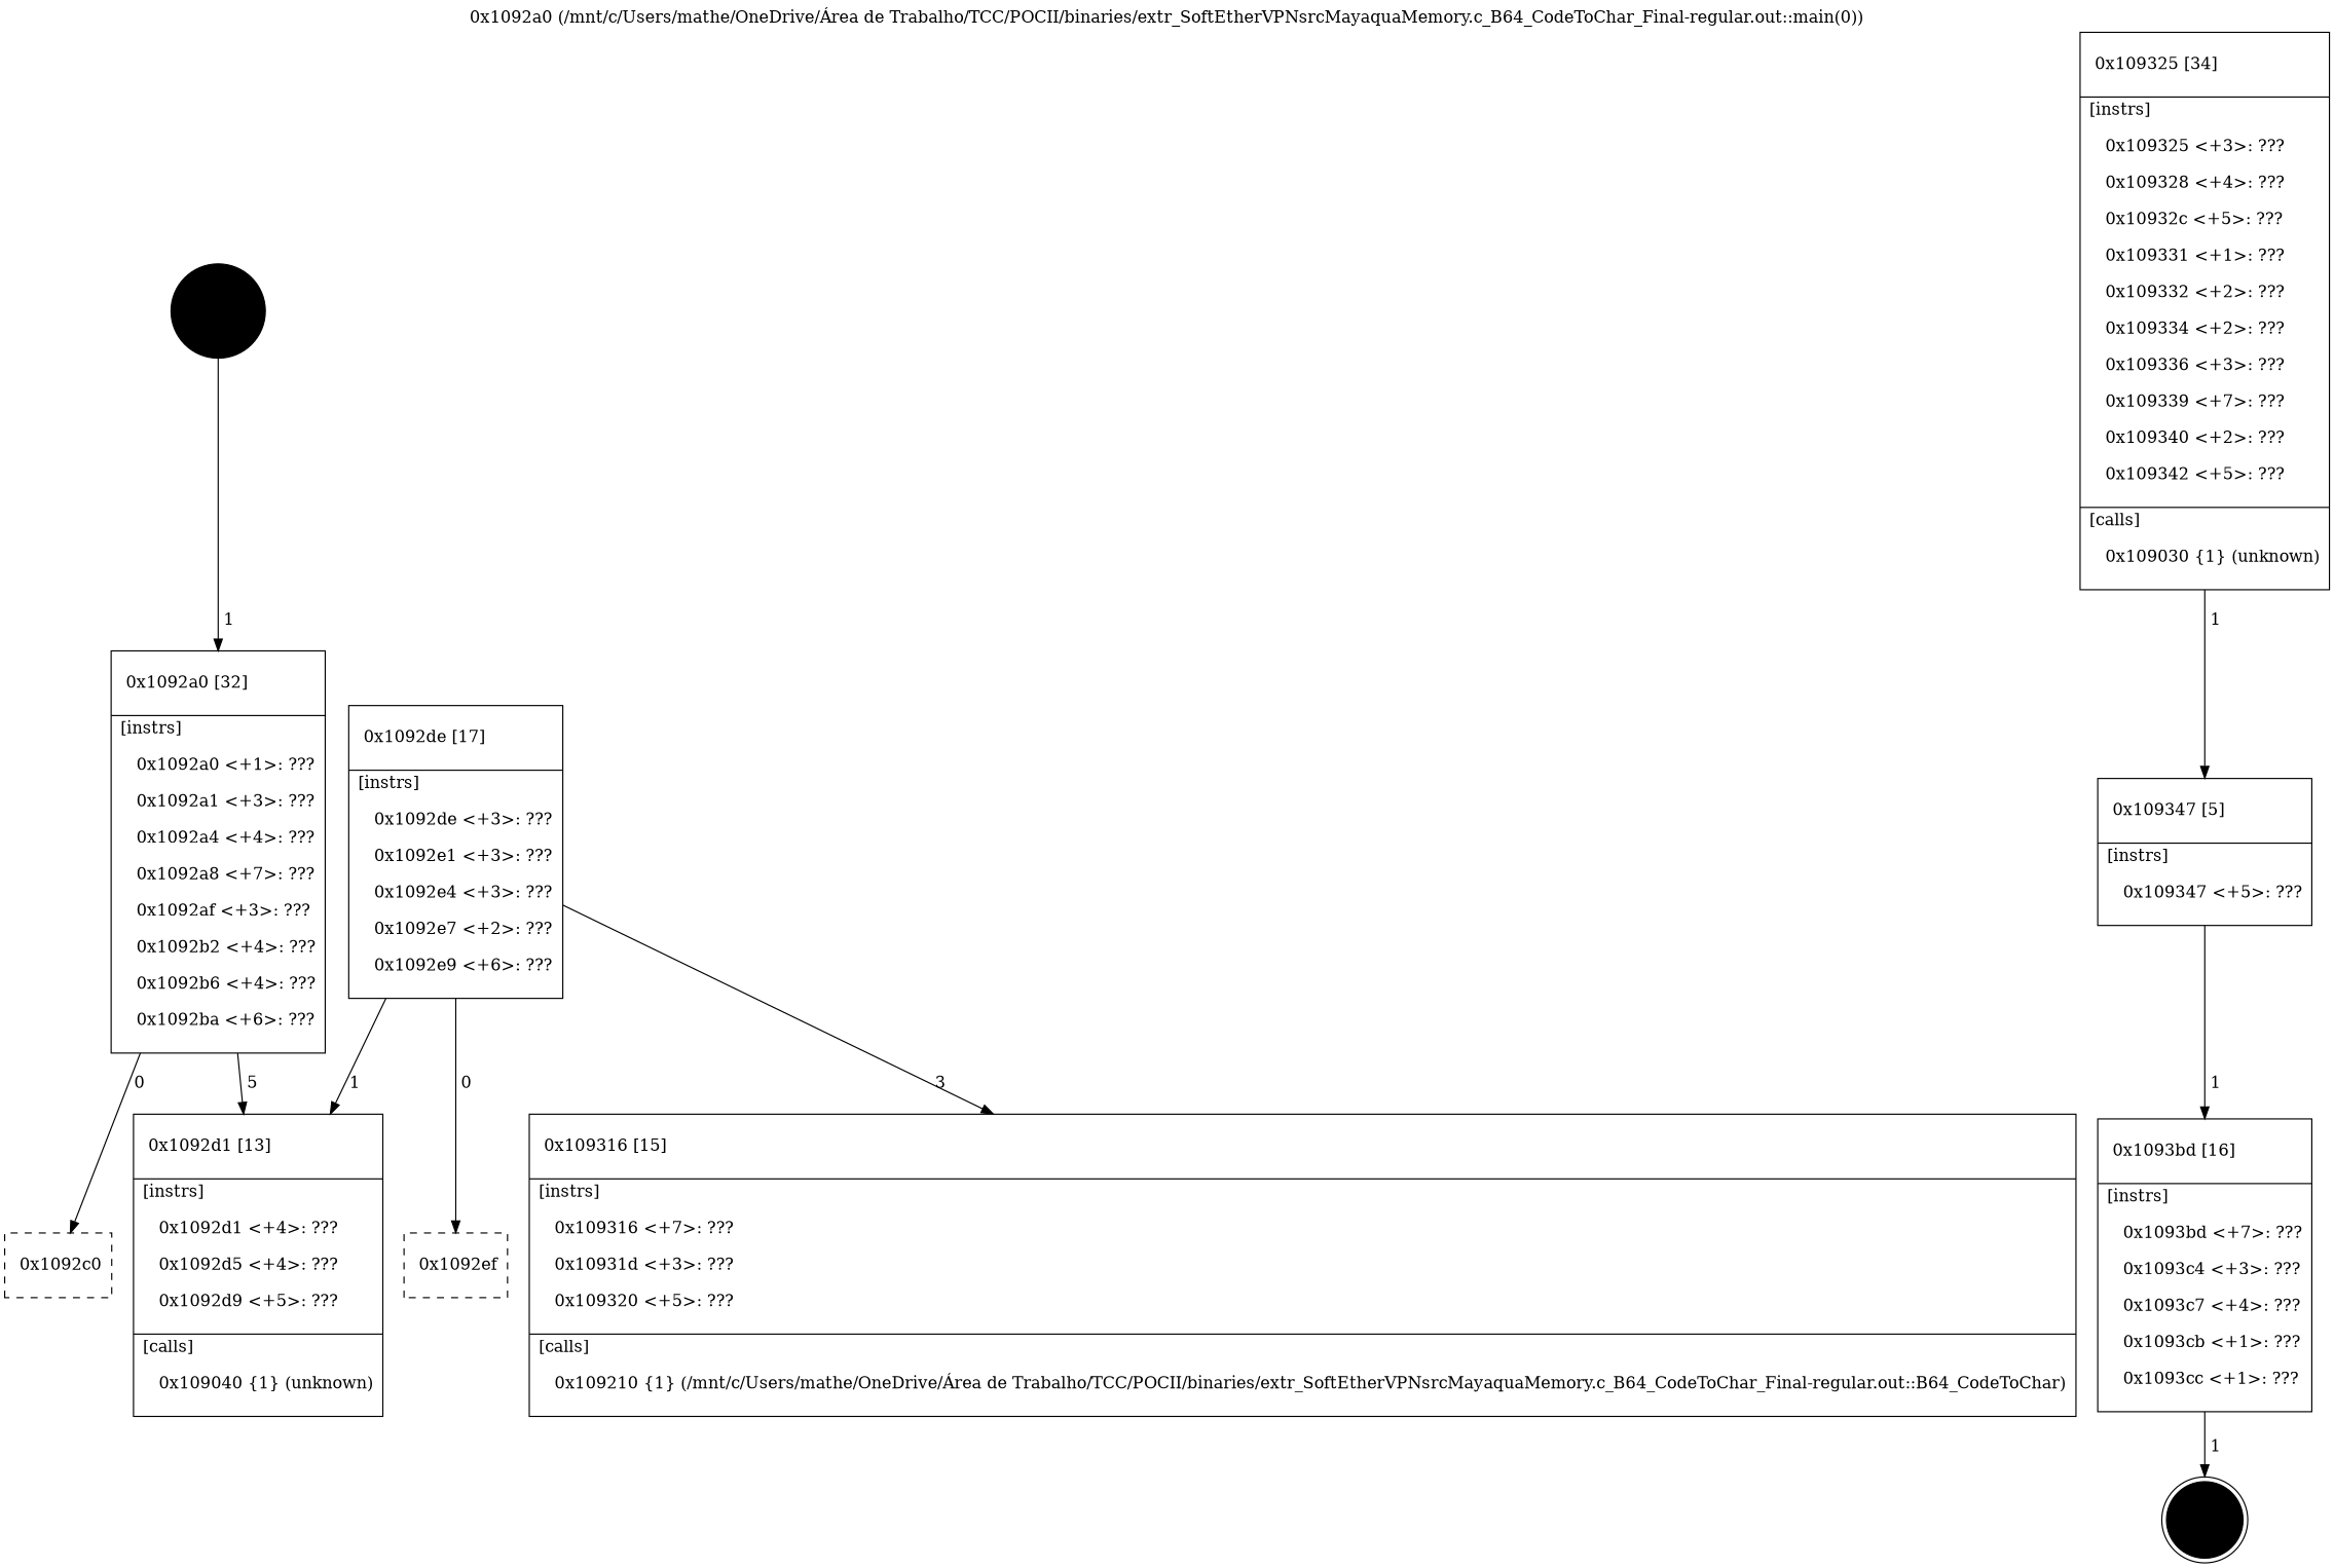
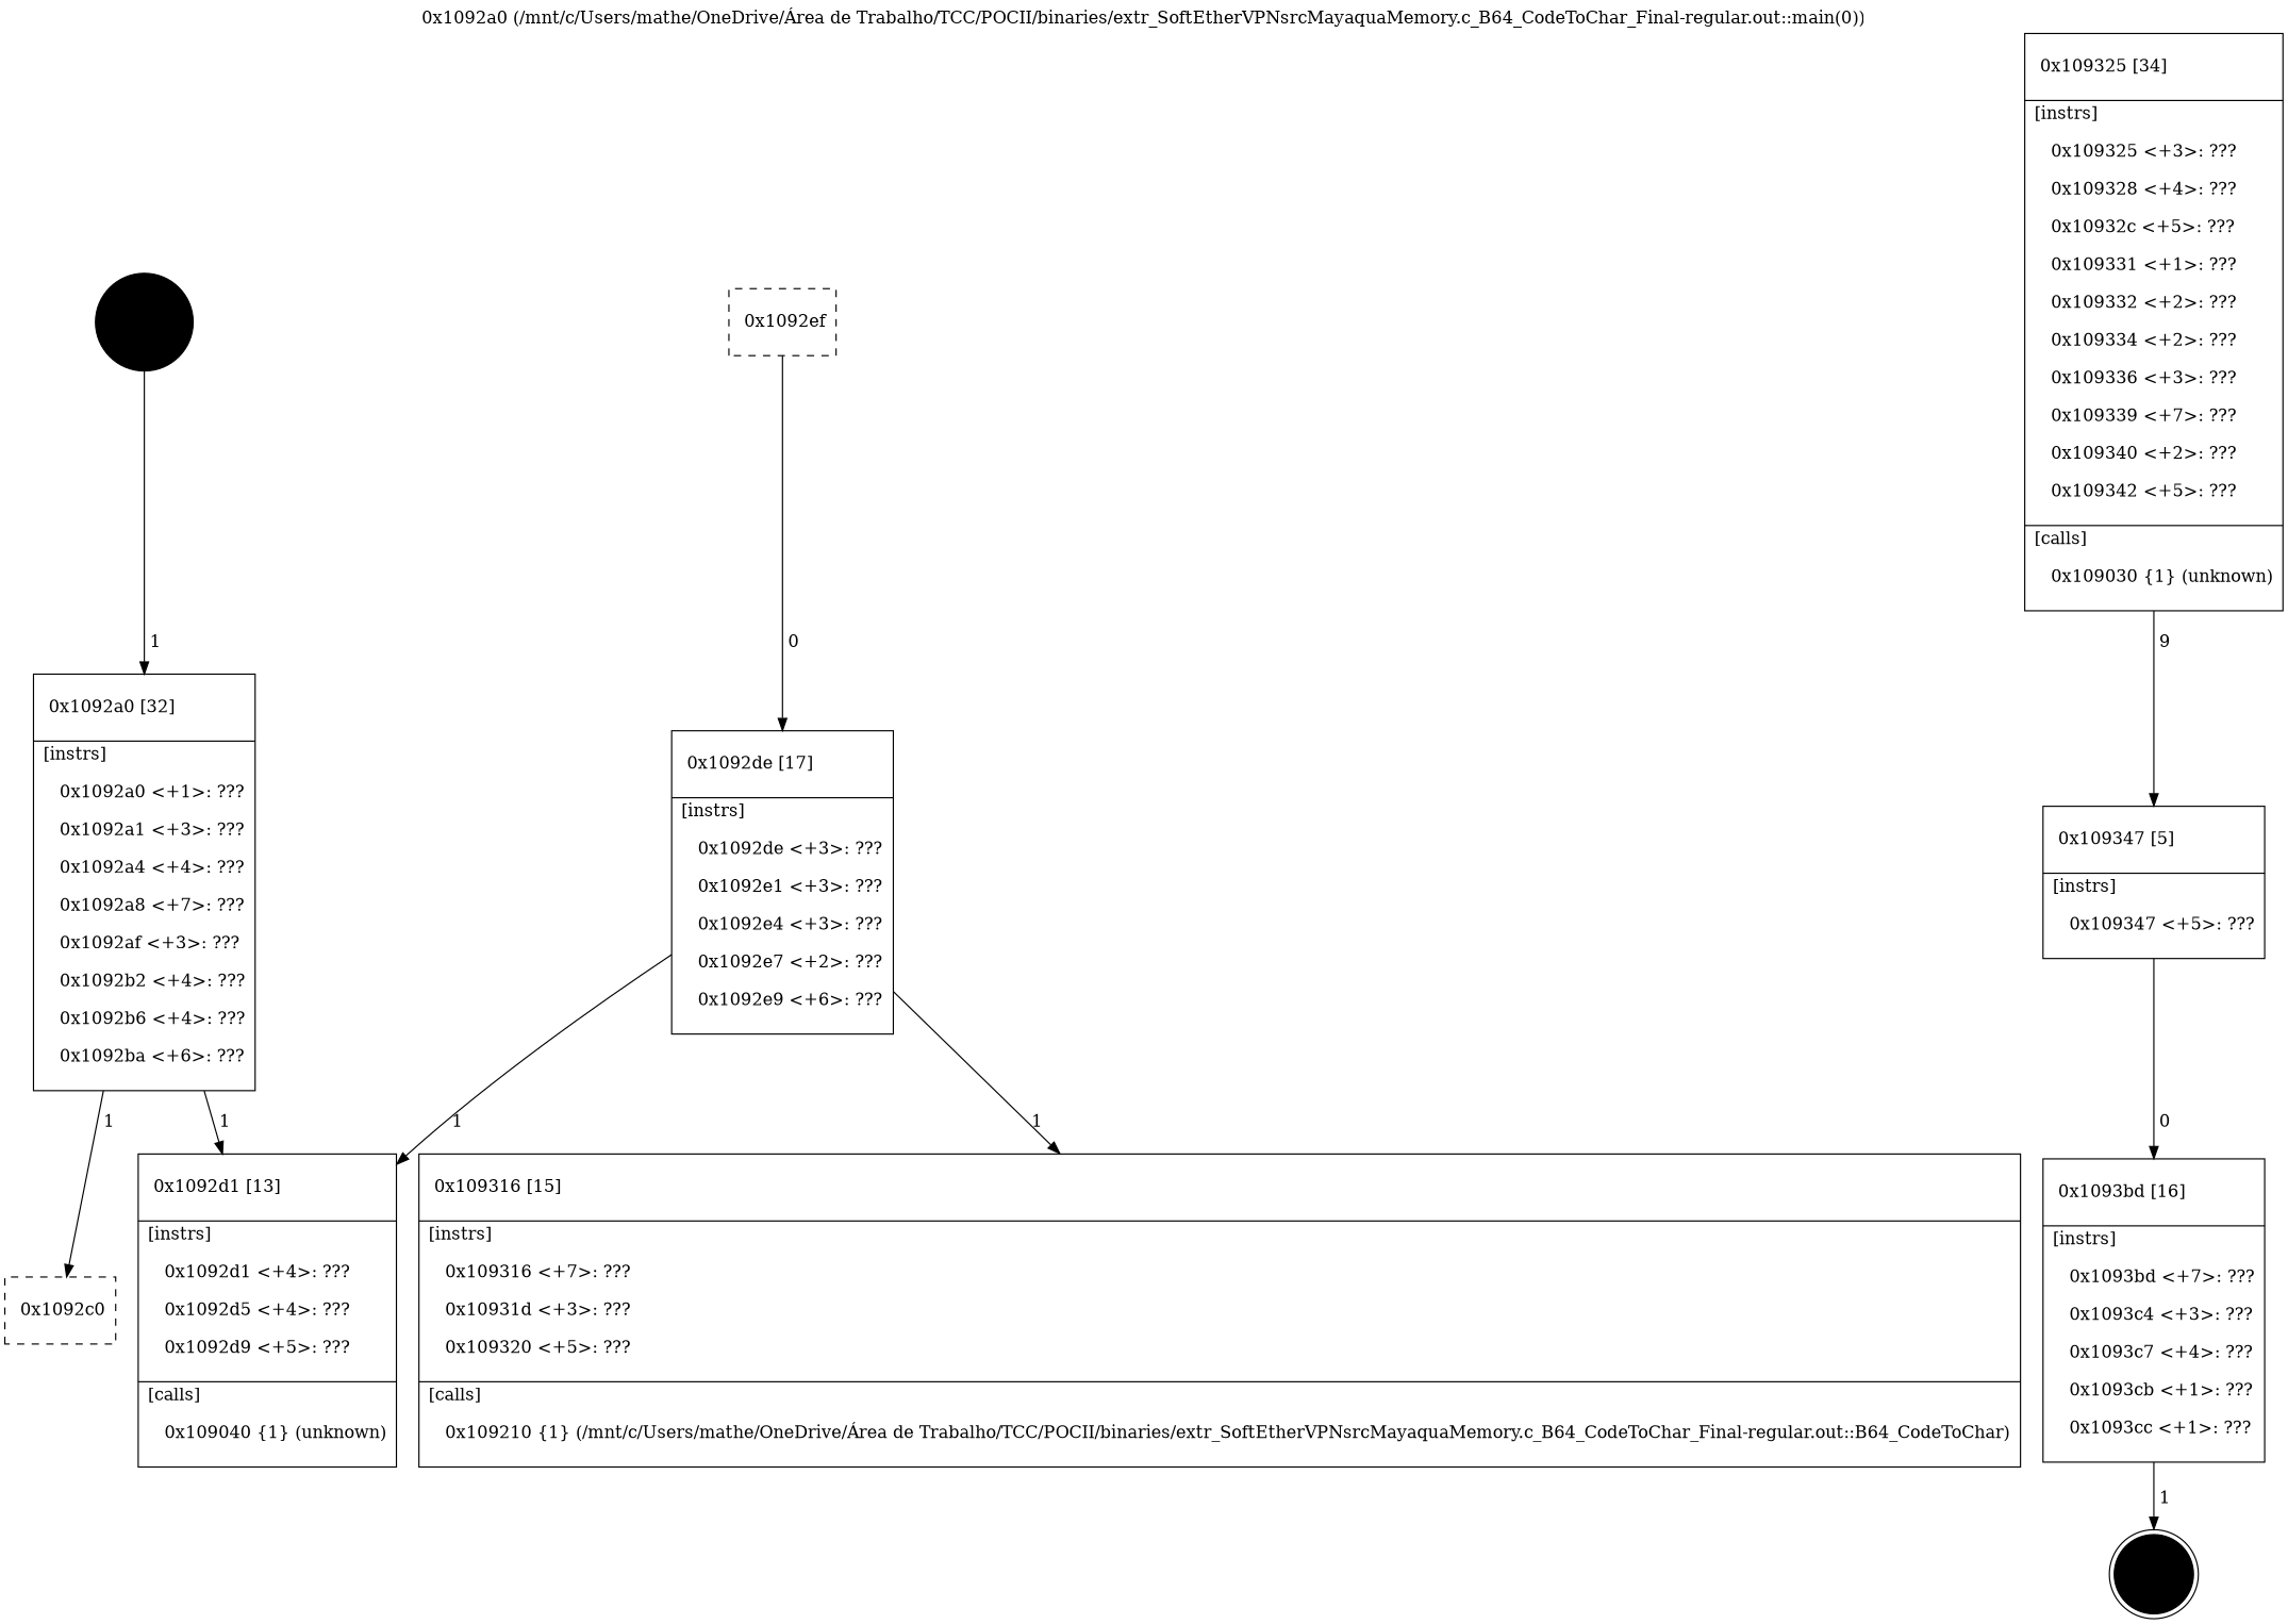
  digraph {
    label="0x1092a0 (/mnt/c/Users/mathe/OneDrive/Área de Trabalho/TCC/POCII/binaries/extr_SoftEtherVPNsrcMayaquaMemory.c_B64_CodeToChar_Final-regular.out::main(0))"
    labelloc=t
    node [shape=record]
    Entry [fillcolor=black height=0.3 shape=circle style=filled width=0.3]
    n2 [label="{\n     0x1092a0 [32]\l\n     | [instrs]\l\n     &nbsp;&nbsp;0x1092a0 \<+1\>: ???\l\n     &nbsp;&nbsp;0x1092a1 \<+3\>: ???\l\n     &nbsp;&nbsp;0x1092a4 \<+4\>: ???\l\n     &nbsp;&nbsp;0x1092a8 \<+7\>: ???\l\n     &nbsp;&nbsp;0x1092af \<+3\>: ???\l\n     &nbsp;&nbsp;0x1092b2 \<+4\>: ???\l\n     &nbsp;&nbsp;0x1092b6 \<+4\>: ???\l\n     &nbsp;&nbsp;0x1092ba \<+6\>: ???\l\n  }"]
    n3 [label="{\n     0x1092d1 [13]\l\n     | [instrs]\l\n     &nbsp;&nbsp;0x1092d1 \<+4\>: ???\l\n     &nbsp;&nbsp;0x1092d5 \<+4\>: ???\l\n     &nbsp;&nbsp;0x1092d9 \<+5\>: ???\l\n     | [calls]\l\n     &nbsp;&nbsp;0x109040 \{1\} (unknown)\l\n  }"]
    n4 [label="{\n     0x1092c0\l\n  }" style=dashed]
    n5 [label="{\n     0x1092de [17]\l\n     | [instrs]\l\n     &nbsp;&nbsp;0x1092de \<+3\>: ???\l\n     &nbsp;&nbsp;0x1092e1 \<+3\>: ???\l\n     &nbsp;&nbsp;0x1092e4 \<+3\>: ???\l\n     &nbsp;&nbsp;0x1092e7 \<+2\>: ???\l\n     &nbsp;&nbsp;0x1092e9 \<+6\>: ???\l\n  }"]
    n6 [label="{\n     0x109316 [15]\l\n     | [instrs]\l\n     &nbsp;&nbsp;0x109316 \<+7\>: ???\l\n     &nbsp;&nbsp;0x10931d \<+3\>: ???\l\n     &nbsp;&nbsp;0x109320 \<+5\>: ???\l\n     | [calls]\l\n     &nbsp;&nbsp;0x109210 \{1\} (/mnt/c/Users/mathe/OneDrive/Área de Trabalho/TCC/POCII/binaries/extr_SoftEtherVPNsrcMayaquaMemory.c_B64_CodeToChar_Final-regular.out::B64_CodeToChar)\l\n  }"]
    n7 [label="{\n     0x1092ef\l\n  }" style=dashed]
    n8 [label="{\n     0x109325 [34]\l\n     | [instrs]\l\n     &nbsp;&nbsp;0x109325 \<+3\>: ???\l\n     &nbsp;&nbsp;0x109328 \<+4\>: ???\l\n     &nbsp;&nbsp;0x10932c \<+5\>: ???\l\n     &nbsp;&nbsp;0x109331 \<+1\>: ???\l\n     &nbsp;&nbsp;0x109332 \<+2\>: ???\l\n     &nbsp;&nbsp;0x109334 \<+2\>: ???\l\n     &nbsp;&nbsp;0x109336 \<+3\>: ???\l\n     &nbsp;&nbsp;0x109339 \<+7\>: ???\l\n     &nbsp;&nbsp;0x109340 \<+2\>: ???\l\n     &nbsp;&nbsp;0x109342 \<+5\>: ???\l\n     | [calls]\l\n     &nbsp;&nbsp;0x109030 \{1\} (unknown)\l\n  }"]
    n9 [label="{\n     0x109347 [5]\l\n     | [instrs]\l\n     &nbsp;&nbsp;0x109347 \<+5\>: ???\l\n  }"]
    n10 [label="{\n     0x1093bd [16]\l\n     | [instrs]\l\n     &nbsp;&nbsp;0x1093bd \<+7\>: ???\l\n     &nbsp;&nbsp;0x1093c4 \<+3\>: ???\l\n     &nbsp;&nbsp;0x1093c7 \<+4\>: ???\l\n     &nbsp;&nbsp;0x1093cb \<+1\>: ???\l\n     &nbsp;&nbsp;0x1093cc \<+1\>: ???\l\n  }"]
    Exit [fillcolor=black height=0.3 peripheries=2 shape=circle style=filled width=0.3]
    Entry -> n2 [label=" 1"]
-   n2 -> n3 [label=" 5"]
-   n2 -> n4 [label=" 0"]
+   n2 -> n3 [label=" 1"]
+   n2 -> n4 [label=" 1"]
    n5 -> n3 [label=" 1"]
-   n5 -> n6 [label=" 3"]
-   n5 -> n7 [label=" 0"]
-   n8 -> n9 [label=" 1"]
-   n9 -> n10 [label=" 1"]
+   n5 -> n6 [label=" 1"]
+   n7 -> n5 [label=" 0"]
+   n8 -> n9 [label=" 9"]
+   n9 -> n10 [label=" 0"]
    n10 -> Exit [label=" 1"]
  }
